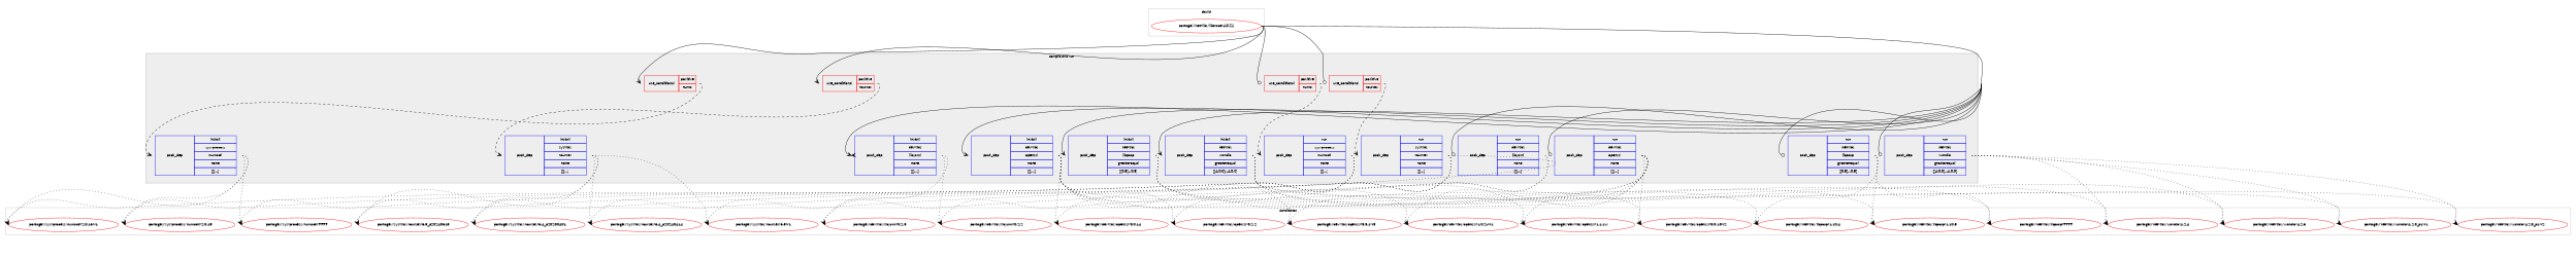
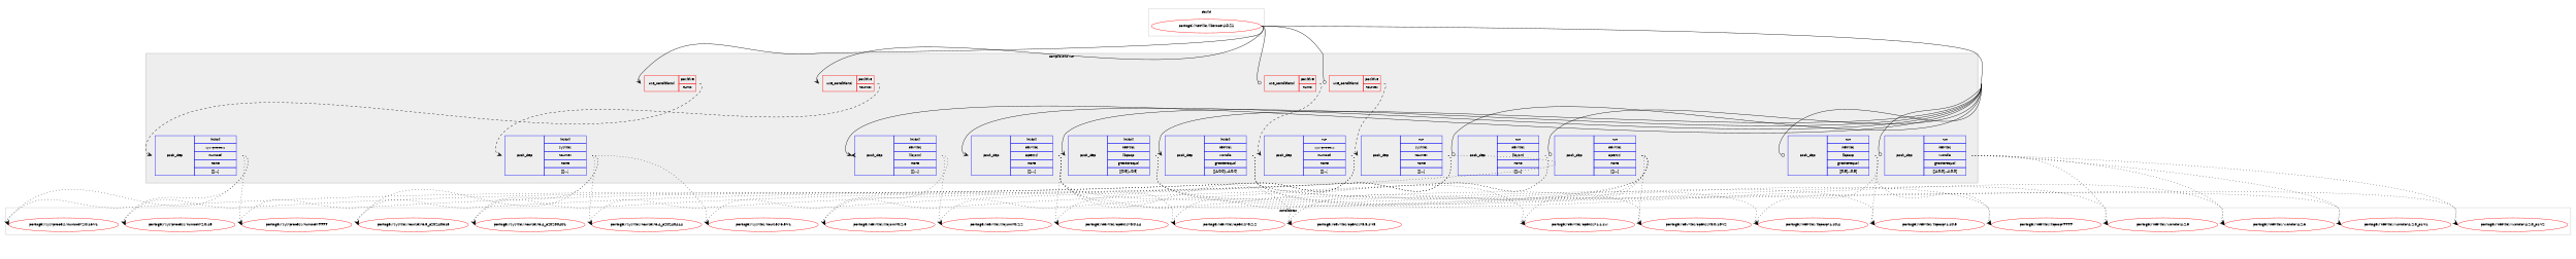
  digraph {
    compound=true
    concentrate=true
    fontname=Lato
    fontsize=10
    newrank=true
    rankdir=TB
    ranksep=1.5
    node [color=red fontname=Lato fontsize=10]
    edge [arrowhead=vee fontname=Lato headport=w style=dotted tailport=e weight=100]
    n1 [label="portage://net-libs/libtrace-4.0.21" width=4]
    n2 [color=blue label=<<TABLE BORDER="0" CELLBORDER="1" CELLSPACING="0" CELLPADDING="4" WIDTH="220"><TR><TD ROWSPAN="6" CELLPADDING="30">pack_dep</TD></TR><TR><TD WIDTH="110">install</TD></TR><TR><TD>sys-libs</TD></TR><TR><TD>ncurses</TD></TR><TR><TD>none</TD></TR><TR><TD>[[],,,,]</TD></TR></TABLE>> shape=none]
    n3 [label=<<TABLE BORDER="0" CELLBORDER="1" CELLSPACING="0" CELLPADDING="4"><TR><TD ROWSPAN="3" CELLPADDING="10">use_conditional</TD></TR><TR><TD>positive</TD></TR><TR><TD>ncurses</TD></TR></TABLE>> shape=none]
    n4 [color=blue label=<<TABLE BORDER="0" CELLBORDER="1" CELLSPACING="0" CELLPADDING="4" WIDTH="220"><TR><TD ROWSPAN="6" CELLPADDING="30">pack_dep</TD></TR><TR><TD WIDTH="110">install</TD></TR><TR><TD>sys-process</TD></TR><TR><TD>numactl</TD></TR><TR><TD>none</TD></TR><TR><TD>[[],,,,]</TD></TR></TABLE>> shape=none]
    n5 [label=<<TABLE BORDER="0" CELLBORDER="1" CELLSPACING="0" CELLPADDING="4"><TR><TD ROWSPAN="3" CELLPADDING="10">use_conditional</TD></TR><TR><TD>positive</TD></TR><TR><TD>numa</TD></TR></TABLE>> shape=none]
    n6 [color=blue label=<<TABLE BORDER="0" CELLBORDER="1" CELLSPACING="0" CELLPADDING="4" WIDTH="220"><TR><TD ROWSPAN="6" CELLPADDING="30">pack_dep</TD></TR><TR><TD WIDTH="110">install</TD></TR><TR><TD>dev-libs</TD></TR><TR><TD>libyaml</TD></TR><TR><TD>none</TD></TR><TR><TD>[[],,,,]</TD></TR></TABLE>> shape=none]
    n7 [color=blue label=<<TABLE BORDER="0" CELLBORDER="1" CELLSPACING="0" CELLPADDING="4" WIDTH="220"><TR><TD ROWSPAN="6" CELLPADDING="30">pack_dep</TD></TR><TR><TD WIDTH="110">install</TD></TR><TR><TD>dev-libs</TD></TR><TR><TD>openssl</TD></TR><TR><TD>none</TD></TR><TR><TD>[[],,,,]</TD></TR></TABLE>> shape=none]
    n8 [color=blue label=<<TABLE BORDER="0" CELLBORDER="1" CELLSPACING="0" CELLPADDING="4" WIDTH="220"><TR><TD ROWSPAN="6" CELLPADDING="30">pack_dep</TD></TR><TR><TD WIDTH="110">install</TD></TR><TR><TD>net-libs</TD></TR><TR><TD>libpcap</TD></TR><TR><TD>greaterequal</TD></TR><TR><TD>[[0,8],,,0.8]</TD></TR></TABLE>> shape=none]
    n9 [color=blue label=<<TABLE BORDER="0" CELLBORDER="1" CELLSPACING="0" CELLPADDING="4" WIDTH="220"><TR><TD ROWSPAN="6" CELLPADDING="30">pack_dep</TD></TR><TR><TD WIDTH="110">install</TD></TR><TR><TD>net-libs</TD></TR><TR><TD>wandio</TD></TR><TR><TD>greaterequal</TD></TR><TR><TD>[[4,0,0],,,4.0.0]</TD></TR></TABLE>> shape=none]
    n10 [color=blue label=<<TABLE BORDER="0" CELLBORDER="1" CELLSPACING="0" CELLPADDING="4" WIDTH="220"><TR><TD ROWSPAN="6" CELLPADDING="30">pack_dep</TD></TR><TR><TD WIDTH="110">run</TD></TR><TR><TD>sys-libs</TD></TR><TR><TD>ncurses</TD></TR><TR><TD>none</TD></TR><TR><TD>[[],,,,]</TD></TR></TABLE>> shape=none]
    n11 [label=<<TABLE BORDER="0" CELLBORDER="1" CELLSPACING="0" CELLPADDING="4"><TR><TD ROWSPAN="3" CELLPADDING="10">use_conditional</TD></TR><TR><TD>positive</TD></TR><TR><TD>ncurses</TD></TR></TABLE>> shape=none]
    n12 [color=blue label=<<TABLE BORDER="0" CELLBORDER="1" CELLSPACING="0" CELLPADDING="4" WIDTH="220"><TR><TD ROWSPAN="6" CELLPADDING="30">pack_dep</TD></TR><TR><TD WIDTH="110">run</TD></TR><TR><TD>sys-process</TD></TR><TR><TD>numactl</TD></TR><TR><TD>none</TD></TR><TR><TD>[[],,,,]</TD></TR></TABLE>> shape=none]
    n13 [label=<<TABLE BORDER="0" CELLBORDER="1" CELLSPACING="0" CELLPADDING="4"><TR><TD ROWSPAN="3" CELLPADDING="10">use_conditional</TD></TR><TR><TD>positive</TD></TR><TR><TD>numa</TD></TR></TABLE>> shape=none]
    n14 [color=blue label=<<TABLE BORDER="0" CELLBORDER="1" CELLSPACING="0" CELLPADDING="4" WIDTH="220"><TR><TD ROWSPAN="6" CELLPADDING="30">pack_dep</TD></TR><TR><TD WIDTH="110">run</TD></TR><TR><TD>dev-libs</TD></TR><TR><TD>libyaml</TD></TR><TR><TD>none</TD></TR><TR><TD>[[],,,,]</TD></TR></TABLE>> shape=none]
    n15 [color=blue label=<<TABLE BORDER="0" CELLBORDER="1" CELLSPACING="0" CELLPADDING="4" WIDTH="220"><TR><TD ROWSPAN="6" CELLPADDING="30">pack_dep</TD></TR><TR><TD WIDTH="110">run</TD></TR><TR><TD>dev-libs</TD></TR><TR><TD>openssl</TD></TR><TR><TD>none</TD></TR><TR><TD>[[],,,,]</TD></TR></TABLE>> shape=none]
    n16 [color=blue label=<<TABLE BORDER="0" CELLBORDER="1" CELLSPACING="0" CELLPADDING="4" WIDTH="220"><TR><TD ROWSPAN="6" CELLPADDING="30">pack_dep</TD></TR><TR><TD WIDTH="110">run</TD></TR><TR><TD>net-libs</TD></TR><TR><TD>libpcap</TD></TR><TR><TD>greaterequal</TD></TR><TR><TD>[[0,8],,,0.8]</TD></TR></TABLE>> shape=none]
    n17 [color=blue label=<<TABLE BORDER="0" CELLBORDER="1" CELLSPACING="0" CELLPADDING="4" WIDTH="220"><TR><TD ROWSPAN="6" CELLPADDING="30">pack_dep</TD></TR><TR><TD WIDTH="110">run</TD></TR><TR><TD>net-libs</TD></TR><TR><TD>wandio</TD></TR><TR><TD>greaterequal</TD></TR><TR><TD>[[4,0,0],,,4.0.0]</TD></TR></TABLE>> shape=none]
    n18 [label="portage://sys-process/numactl-9999" width=4]
    n19 [label="portage://sys-process/numactl-2.0.18" width=4]
    n20 [label="portage://sys-process/numactl-2.0.16-r1" width=4]
    n21 [label="portage://sys-libs/ncurses-6.5_p20240615" width=4]
    n22 [label="portage://sys-libs/ncurses-6.5-r1" width=4]
    n23 [label="portage://sys-libs/ncurses-6.4_p20240414" width=4]
    n24 [label="portage://sys-libs/ncurses-6.4_p20230401" width=4]
    n25 [label="portage://dev-libs/libyaml-0.2.5" width=4]
    n26 [label="portage://dev-libs/libyaml-0.2.2" width=4]
    n27 [label="portage://dev-libs/openssl-3.3.1-r3" width=4]
    n28 [label="portage://dev-libs/openssl-3.2.2" width=4]
    n29 [label="portage://dev-libs/openssl-3.0.14" width=4]
    n30 [label="portage://dev-libs/openssl-3.0.13-r2" width=4]
    n31 [label="portage://dev-libs/openssl-1.1.1w" width=4]
-   n32 [label="portage://dev-libs/openssl-1.0.2u-r1" width=4]
    n33 [label="portage://net-libs/libpcap-9999" width=4]
    n34 [label="portage://net-libs/libpcap-1.10.5" width=4]
    n35 [label="portage://net-libs/libpcap-1.10.4" width=4]
    n36 [label="portage://net-libs/wandio-4.2.6" width=4]
-   n37 [label="portage://net-libs/wandio-4.2.4" width=4]
+   n37 [label="portage://net-libs/wandio-4.2.5" width=4]
    n38 [label="portage://net-libs/wandio-4.2.3_p1-r2" width=4]
    n39 [label="portage://net-libs/wandio-4.2.3_p1-r1" width=4]
    subgraph cluster_1 {
      color=gray
      label=<<i>ebuild</i>>
      n1
    }
    subgraph cluster_2 {
      color=gray
      label=<<i>dependencies</i>>
      subgraph cluster_3 {
        color=gray
        fillcolor="#eeeeee"
        label=<<i>compile</i>>
        style=filled
        subgraph sub_4 {
          color=gray
          fillcolor="#eeeeee"
          label=<<i>compile</i>>
          style=filled
          n3
          subgraph sub_5 {
            color=gray
            fillcolor="#eeeeee"
            label=<<i>compile</i>>
            style=filled
            n2
          }
        }
        subgraph sub_6 {
          color=gray
          fillcolor="#eeeeee"
          label=<<i>compile</i>>
          style=filled
          n5
          subgraph sub_7 {
            color=gray
            fillcolor="#eeeeee"
            label=<<i>compile</i>>
            style=filled
            n4
          }
        }
        subgraph sub_8 {
          color=gray
          fillcolor="#eeeeee"
          label=<<i>compile</i>>
          style=filled
          n6
        }
        subgraph sub_9 {
          color=gray
          fillcolor="#eeeeee"
          label=<<i>compile</i>>
          style=filled
          n7
        }
        subgraph sub_10 {
          color=gray
          fillcolor="#eeeeee"
          label=<<i>compile</i>>
          style=filled
          n8
        }
        subgraph sub_11 {
          color=gray
          fillcolor="#eeeeee"
          label=<<i>compile</i>>
          style=filled
          n9
        }
      }
      subgraph cluster_12 {
        color=gray
        fillcolor="#eeeeee"
        label=<<i>run</i>>
        style=filled
        subgraph sub_13 {
          color=gray
          fillcolor="#eeeeee"
          label=<<i>run</i>>
          style=filled
          n11
          subgraph sub_14 {
            color=gray
            fillcolor="#eeeeee"
            label=<<i>run</i>>
            style=filled
            n10
          }
        }
        subgraph sub_15 {
          color=gray
          fillcolor="#eeeeee"
          label=<<i>run</i>>
          style=filled
          n13
          subgraph sub_16 {
            color=gray
            fillcolor="#eeeeee"
            label=<<i>run</i>>
            style=filled
            n12
          }
        }
        subgraph sub_17 {
          color=gray
          fillcolor="#eeeeee"
          label=<<i>run</i>>
          style=filled
          n14
        }
        subgraph sub_18 {
          color=gray
          fillcolor="#eeeeee"
          label=<<i>run</i>>
          style=filled
          n15
        }
        subgraph sub_19 {
          color=gray
          fillcolor="#eeeeee"
          label=<<i>run</i>>
          style=filled
          n16
        }
        subgraph sub_20 {
          color=gray
          fillcolor="#eeeeee"
          label=<<i>run</i>>
          style=filled
          n17
        }
      }
      subgraph cluster_21 {
        color=gray
        fillcolor="#eeeeee"
        label=<<i>compile and run</i>>
        style=filled
      }
    }
    subgraph cluster_22 {
      color=gray
      label=<<i>candidates</i>>
      rank=same
      subgraph sub_23 {
        color=black
        label=<<i>candidates</i>>
        nodesep=1
        rank=same
        n18
        n19
        n20
      }
      subgraph sub_24 {
        color=black
        label=<<i>candidates</i>>
        nodesep=1
        rank=same
        n21
        n22
        n23
        n24
      }
      subgraph sub_25 {
        color=black
        label=<<i>candidates</i>>
        nodesep=1
        rank=same
        n25
        n26
      }
      subgraph sub_26 {
        color=black
        label=<<i>candidates</i>>
        nodesep=1
        rank=same
        n27
        n28
        n29
        n30
        n31
-       n32
      }
      subgraph sub_27 {
        color=black
        label=<<i>candidates</i>>
        nodesep=1
        rank=same
        n33
        n34
        n35
      }
      subgraph sub_28 {
        color=black
        label=<<i>candidates</i>>
        nodesep=1
        rank=same
        n36
        n37
        n38
        n39
      }
      subgraph sub_29 {
        color=black
        label=<<i>candidates</i>>
        nodesep=1
        rank=same
        n21
        n22
        n23
        n24
      }
      subgraph sub_30 {
        color=black
        label=<<i>candidates</i>>
        nodesep=1
        rank=same
        n18
        n19
        n20
      }
      subgraph sub_31 {
        color=black
        label=<<i>candidates</i>>
        nodesep=1
        rank=same
        n25
        n26
      }
      subgraph sub_32 {
        color=black
        label=<<i>candidates</i>>
        nodesep=1
        rank=same
        n27
        n28
        n29
        n30
        n31
-       n32
      }
      subgraph sub_33 {
        color=black
        label=<<i>candidates</i>>
        nodesep=1
        rank=same
        n33
        n34
        n35
      }
      subgraph sub_34 {
        color=black
        label=<<i>candidates</i>>
        nodesep=1
        rank=same
        n36
        n37
        n38
        n39
      }
    }
    n1 -> n3 [style=solid weight=20]
    n1 -> n5 [style=solid weight=20]
    n1 -> n6 [style=solid weight=20]
    n1 -> n7 [style=solid weight=20]
    n1 -> n8 [style=solid weight=20]
    n1 -> n9 [style=solid weight=20]
    n1 -> n11 [arrowhead=odot style=solid weight=20]
    n1 -> n13 [arrowhead=odot style=solid weight=20]
    n1 -> n14 [arrowhead=odot style=solid weight=20]
    n1 -> n15 [arrowhead=odot style=solid weight=20]
    n1 -> n16 [arrowhead=odot style=solid weight=20]
    n1 -> n17 [arrowhead=odot style=solid weight=20]
    n2 -> n21
    n2 -> n22
    n2 -> n23
    n2 -> n24
    n3 -> n2 [style=dashed weight=20]
    n4 -> n18
    n4 -> n19
    n4 -> n20
    n5 -> n4 [style=dashed weight=20]
    n6 -> n25
    n6 -> n26
    n7 -> n27
    n7 -> n28
    n7 -> n29
    n7 -> n30
    n7 -> n31
-   n7 -> n32
    n8 -> n33
    n8 -> n34
    n8 -> n35
    n9 -> n36
    n9 -> n37
    n9 -> n38
    n9 -> n39
    n10 -> n21
    n10 -> n22
    n10 -> n23
    n10 -> n24
    n11 -> n10 [style=dashed weight=20]
    n12 -> n18
    n12 -> n19
    n12 -> n20
    n13 -> n12 [style=dashed weight=20]
    n14 -> n25
    n14 -> n26
    n15 -> n27
    n15 -> n28
    n15 -> n29
    n15 -> n30
    n15 -> n31
-   n15 -> n32
    n16 -> n33
    n16 -> n34
    n16 -> n35
    n17 -> n36
    n17 -> n37
    n17 -> n38
    n17 -> n39
  }
